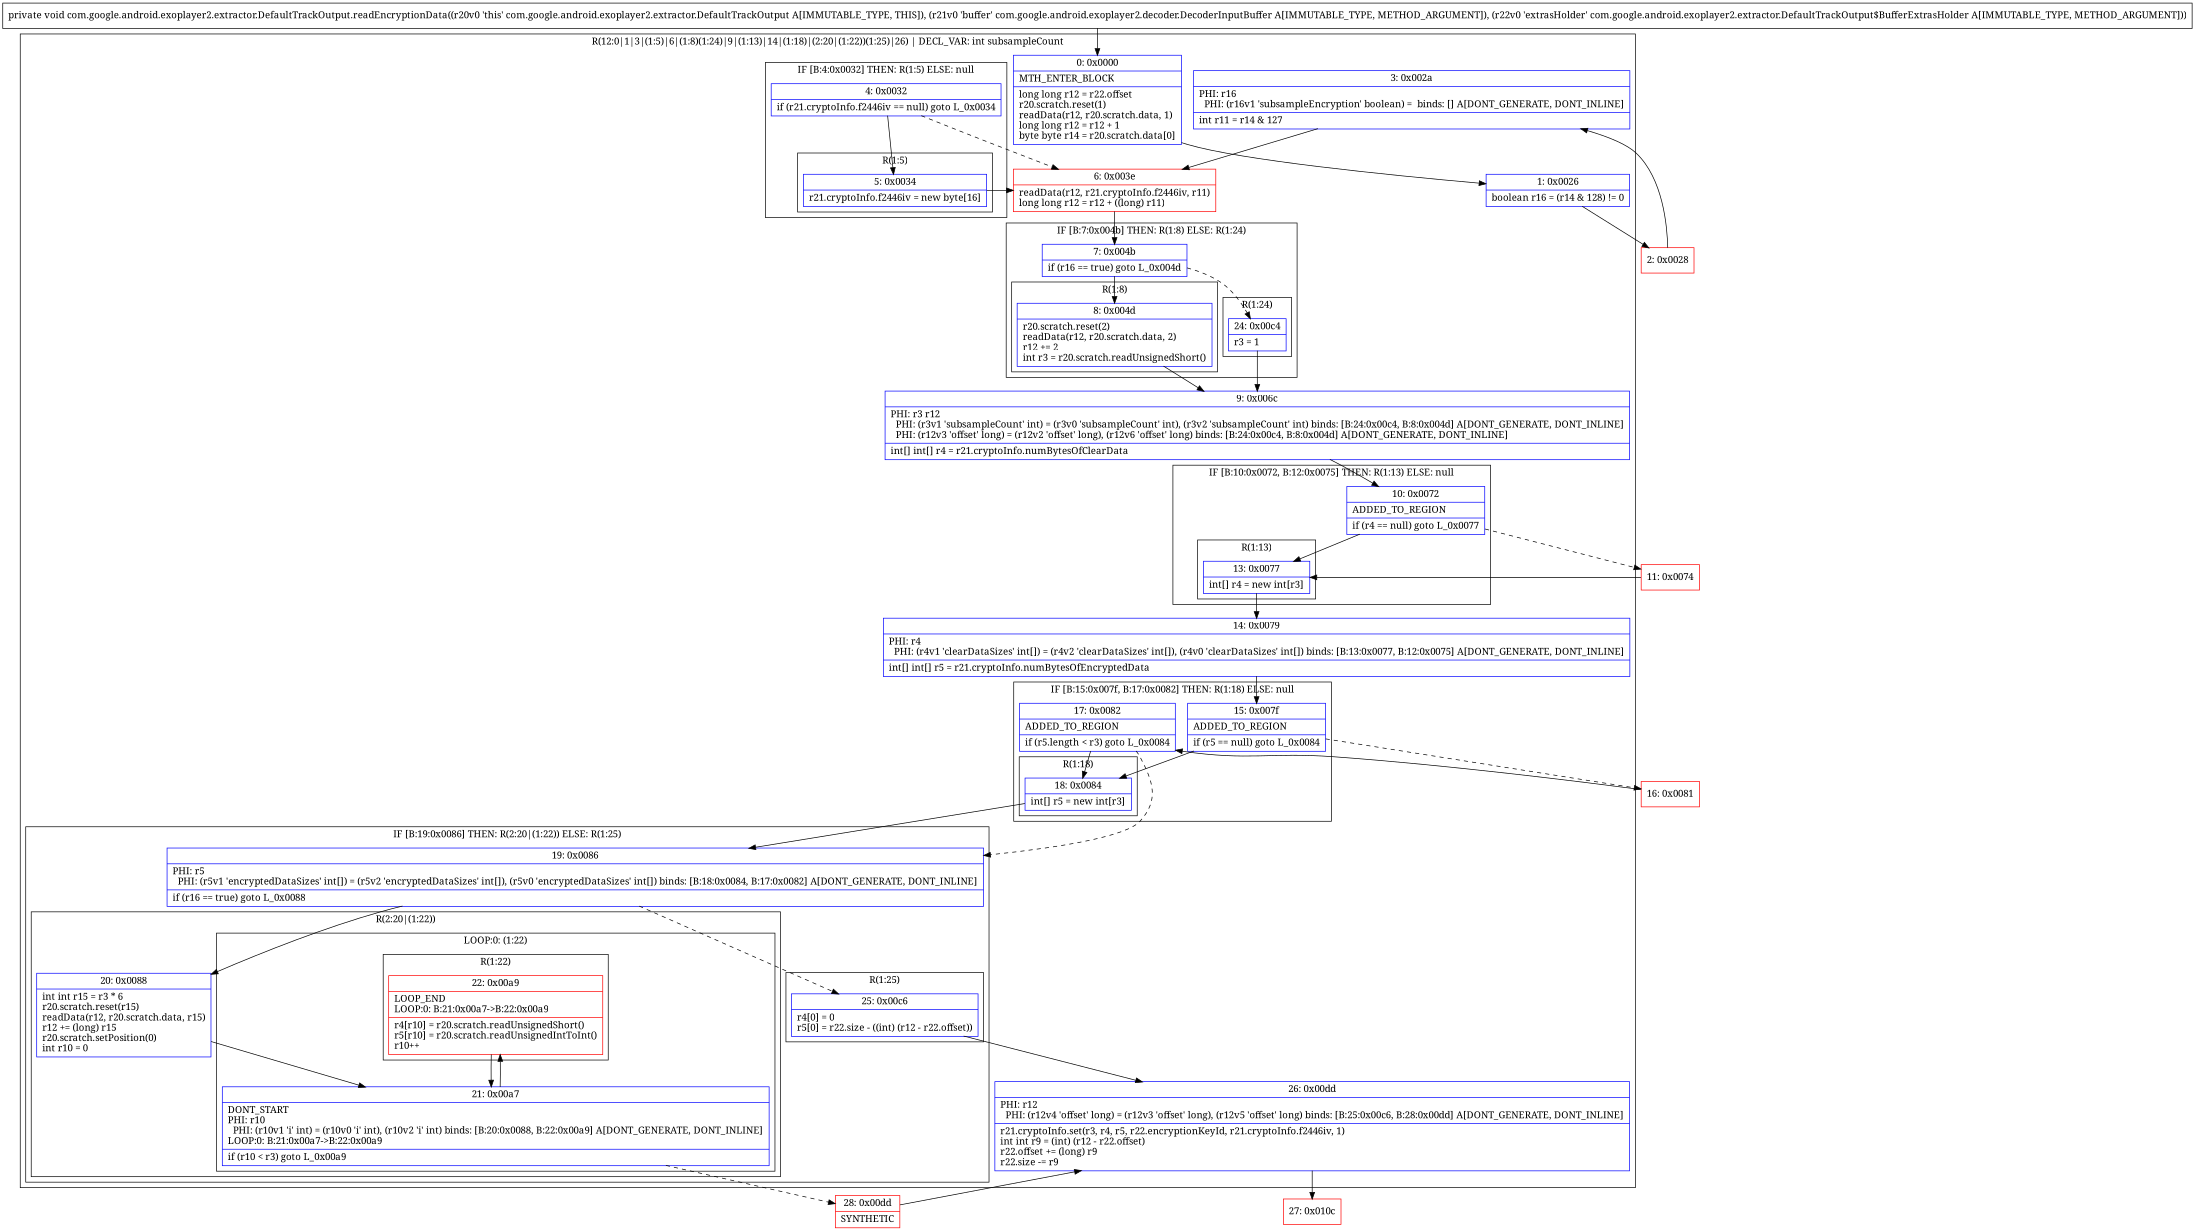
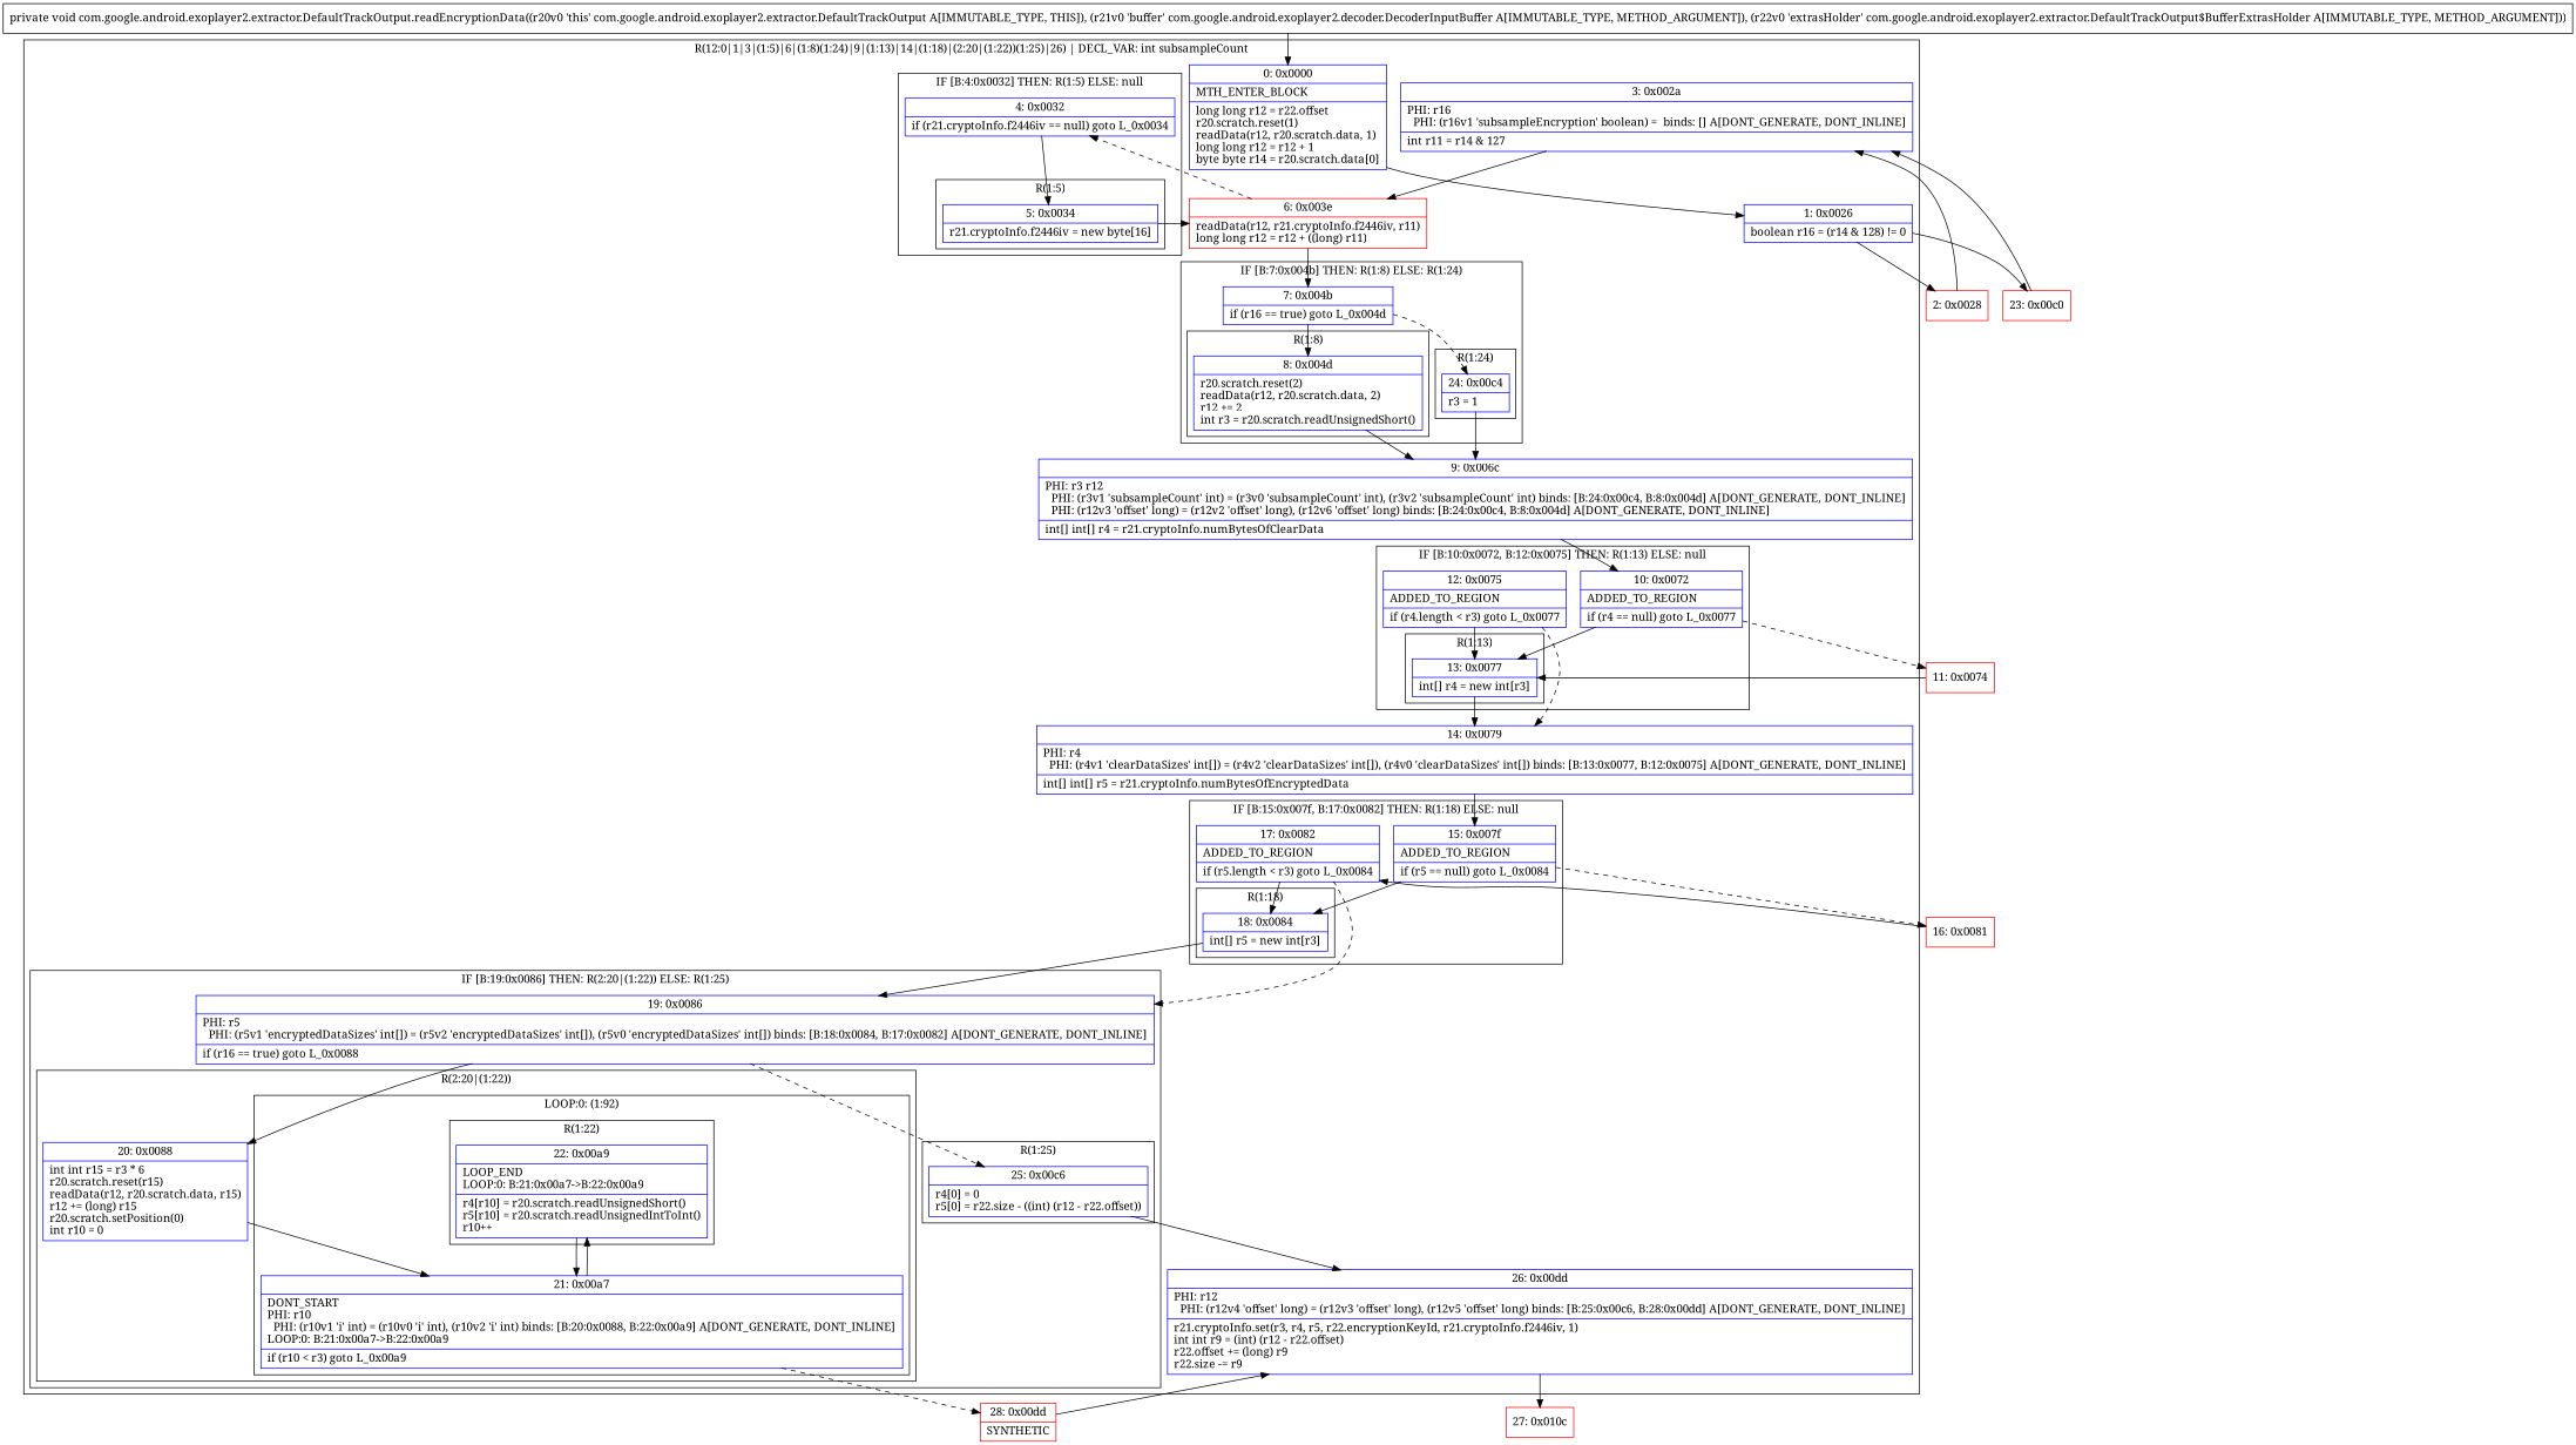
  digraph {
    fontname="Noto Serif"
    node [color=blue fontname="Noto Serif" shape=record]
    edge [fontname="Noto Serif"]
    n1 [label="{5\:\ 0x0034|r21.cryptoInfo.f2446iv = new byte[16]\l}"]
    n2 [label="{4\:\ 0x0032|if (r21.cryptoInfo.f2446iv == null) goto L_0x0034\l}"]
    n3 [label="{8\:\ 0x004d|r20.scratch.reset(2)\lreadData(r12, r20.scratch.data, 2)\lr12 += 2\lint r3 = r20.scratch.readUnsignedShort()\l}"]
    n4 [label="{24\:\ 0x00c4|r3 = 1\l}"]
    n5 [label="{7\:\ 0x004b|if (r16 == true) goto L_0x004d\l}"]
    n6 [label="{13\:\ 0x0077|int[] r4 = new int[r3]\l}"]
    n7 [label="{10\:\ 0x0072|ADDED_TO_REGION\l|if (r4 == null) goto L_0x0077\l}"]
+   n8 [label="{12\:\ 0x0075|ADDED_TO_REGION\l|if (r4.length \< r3) goto L_0x0077\l}"]
    n9 [label="{18\:\ 0x0084|int[] r5 = new int[r3]\l}"]
    n10 [label="{15\:\ 0x007f|ADDED_TO_REGION\l|if (r5 == null) goto L_0x0084\l}"]
    n11 [label="{17\:\ 0x0082|ADDED_TO_REGION\l|if (r5.length \< r3) goto L_0x0084\l}"]
-   n12 [color=red label="{22\:\ 0x00a9|LOOP_END\lLOOP:0: B:21:0x00a7\-\>B:22:0x00a9\l|r4[r10] = r20.scratch.readUnsignedShort()\lr5[r10] = r20.scratch.readUnsignedIntToInt()\lr10++\l}"]
+   n12 [label="{22\:\ 0x00a9|LOOP_END\lLOOP:0: B:21:0x00a7\-\>B:22:0x00a9\l|r4[r10] = r20.scratch.readUnsignedShort()\lr5[r10] = r20.scratch.readUnsignedIntToInt()\lr10++\l}"]
    n13 [label="{21\:\ 0x00a7|DONT_START\lPHI: r10 \l  PHI: (r10v1 'i' int) = (r10v0 'i' int), (r10v2 'i' int) binds: [B:20:0x0088, B:22:0x00a9] A[DONT_GENERATE, DONT_INLINE]\lLOOP:0: B:21:0x00a7\-\>B:22:0x00a9\l|if (r10 \< r3) goto L_0x00a9\l}"]
    n14 [label="{20\:\ 0x0088|int int r15 = r3 * 6\lr20.scratch.reset(r15)\lreadData(r12, r20.scratch.data, r15)\lr12 += (long) r15\lr20.scratch.setPosition(0)\lint r10 = 0\l}"]
    n15 [label="{25\:\ 0x00c6|r4[0] = 0\lr5[0] = r22.size \- ((int) (r12 \- r22.offset))\l}"]
    n16 [label="{19\:\ 0x0086|PHI: r5 \l  PHI: (r5v1 'encryptedDataSizes' int[]) = (r5v2 'encryptedDataSizes' int[]), (r5v0 'encryptedDataSizes' int[]) binds: [B:18:0x0084, B:17:0x0082] A[DONT_GENERATE, DONT_INLINE]\l|if (r16 == true) goto L_0x0088\l}"]
    n17 [label="{0\:\ 0x0000|MTH_ENTER_BLOCK\l|long long r12 = r22.offset\lr20.scratch.reset(1)\lreadData(r12, r20.scratch.data, 1)\llong long r12 = r12 + 1\lbyte byte r14 = r20.scratch.data[0]\l}"]
    n18 [label="{1\:\ 0x0026|boolean r16 = (r14 & 128) != 0\l}"]
    n19 [label="{3\:\ 0x002a|PHI: r16 \l  PHI: (r16v1 'subsampleEncryption' boolean) =  binds: [] A[DONT_GENERATE, DONT_INLINE]\l|int r11 = r14 & 127\l}"]
    n20 [color=red label="{6\:\ 0x003e|readData(r12, r21.cryptoInfo.f2446iv, r11)\llong long r12 = r12 + ((long) r11)\l}"]
    n21 [label="{9\:\ 0x006c|PHI: r3 r12 \l  PHI: (r3v1 'subsampleCount' int) = (r3v0 'subsampleCount' int), (r3v2 'subsampleCount' int) binds: [B:24:0x00c4, B:8:0x004d] A[DONT_GENERATE, DONT_INLINE]\l  PHI: (r12v3 'offset' long) = (r12v2 'offset' long), (r12v6 'offset' long) binds: [B:24:0x00c4, B:8:0x004d] A[DONT_GENERATE, DONT_INLINE]\l|int[] int[] r4 = r21.cryptoInfo.numBytesOfClearData\l}"]
    n22 [label="{14\:\ 0x0079|PHI: r4 \l  PHI: (r4v1 'clearDataSizes' int[]) = (r4v2 'clearDataSizes' int[]), (r4v0 'clearDataSizes' int[]) binds: [B:13:0x0077, B:12:0x0075] A[DONT_GENERATE, DONT_INLINE]\l|int[] int[] r5 = r21.cryptoInfo.numBytesOfEncryptedData\l}"]
    n23 [label="{26\:\ 0x00dd|PHI: r12 \l  PHI: (r12v4 'offset' long) = (r12v3 'offset' long), (r12v5 'offset' long) binds: [B:25:0x00c6, B:28:0x00dd] A[DONT_GENERATE, DONT_INLINE]\l|r21.cryptoInfo.set(r3, r4, r5, r22.encryptionKeyId, r21.cryptoInfo.f2446iv, 1)\lint int r9 = (int) (r12 \- r22.offset)\lr22.offset += (long) r9\lr22.size \-= r9\l}"]
    n24 [color=red label="{11\:\ 0x0074}"]
    n25 [color=red label="{16\:\ 0x0081}"]
    n26 [color=red label="{28\:\ 0x00dd|SYNTHETIC\l}"]
    n27 [color=red label="{2\:\ 0x0028}"]
+   n28 [color=red label="{23\:\ 0x00c0}"]
    n29 [color=red label="{27\:\ 0x010c}"]
    n30 [label="{private void com.google.android.exoplayer2.extractor.DefaultTrackOutput.readEncryptionData((r20v0 'this' com.google.android.exoplayer2.extractor.DefaultTrackOutput A[IMMUTABLE_TYPE, THIS]), (r21v0 'buffer' com.google.android.exoplayer2.decoder.DecoderInputBuffer A[IMMUTABLE_TYPE, METHOD_ARGUMENT]), (r22v0 'extrasHolder' com.google.android.exoplayer2.extractor.DefaultTrackOutput$BufferExtrasHolder A[IMMUTABLE_TYPE, METHOD_ARGUMENT])) }" color=""]
    subgraph cluster_1 {
      label="R(12:0|1|3|(1:5)|6|(1:8)(1:24)|9|(1:13)|14|(1:18)|(2:20|(1:22))(1:25)|26) | DECL_VAR: int subsampleCount\l"
      n17
      n18
      n19
      n20
      n21
      n22
      n23
      subgraph cluster_2 {
        label="IF [B:4:0x0032] THEN: R(1:5) ELSE: null"
        n2
        subgraph cluster_3 {
          label="R(1:5)"
          n1
        }
      }
      subgraph cluster_4 {
        label="IF [B:7:0x004b] THEN: R(1:8) ELSE: R(1:24)"
        n5
        subgraph cluster_5 {
          label="R(1:8)"
          n3
        }
        subgraph cluster_6 {
          label="R(1:24)"
          n4
        }
      }
      subgraph cluster_7 {
        label="IF [B:10:0x0072, B:12:0x0075] THEN: R(1:13) ELSE: null"
        n7
+       n8
        subgraph cluster_8 {
          label="R(1:13)"
          n6
        }
      }
      subgraph cluster_9 {
        label="IF [B:15:0x007f, B:17:0x0082] THEN: R(1:18) ELSE: null"
        n10
        n11
        subgraph cluster_10 {
          label="R(1:18)"
          n9
        }
      }
      subgraph cluster_11 {
        label="IF [B:19:0x0086] THEN: R(2:20|(1:22)) ELSE: R(1:25)"
        n16
        subgraph cluster_12 {
          label="R(2:20|(1:22))"
          n14
          subgraph cluster_13 {
-           label="LOOP:0: (1:22)"
+           label="LOOP:0: (1:92)"
            n13
            subgraph cluster_14 {
              label="R(1:22)"
              n12
            }
          }
        }
        subgraph cluster_15 {
          label="R(1:25)"
          n15
        }
      }
    }
    n1 -> n20
    n2 -> n1
-   n2 -> n20 [style=dashed]
+   n20 -> n2 [style=dashed]
    n3 -> n21
    n4 -> n21
    n5 -> n3
    n5 -> n4 [style=dashed]
    n6 -> n22
    n7 -> n6
    n7 -> n24 [style=dashed]
+   n8 -> n6
+   n8 -> n22 [style=dashed]
    n9 -> n16
    n10 -> n9
    n10 -> n25 [style=dashed]
    n11 -> n9
    n11 -> n16 [style=dashed]
    n12 -> n13
    n13 -> n12
    n13 -> n26 [style=dashed]
    n14 -> n13
    n15 -> n23
    n16 -> n14
    n16 -> n15 [style=dashed]
    n17 -> n18
    n18 -> n27
+   n18 -> n28
    n19 -> n20
    n20 -> n5
    n21 -> n7
    n22 -> n10
    n23 -> n29
    n24 -> n6
    n25 -> n11
    n26 -> n23
    n27 -> n19
+   n28 -> n19
    n30 -> n17
  }
